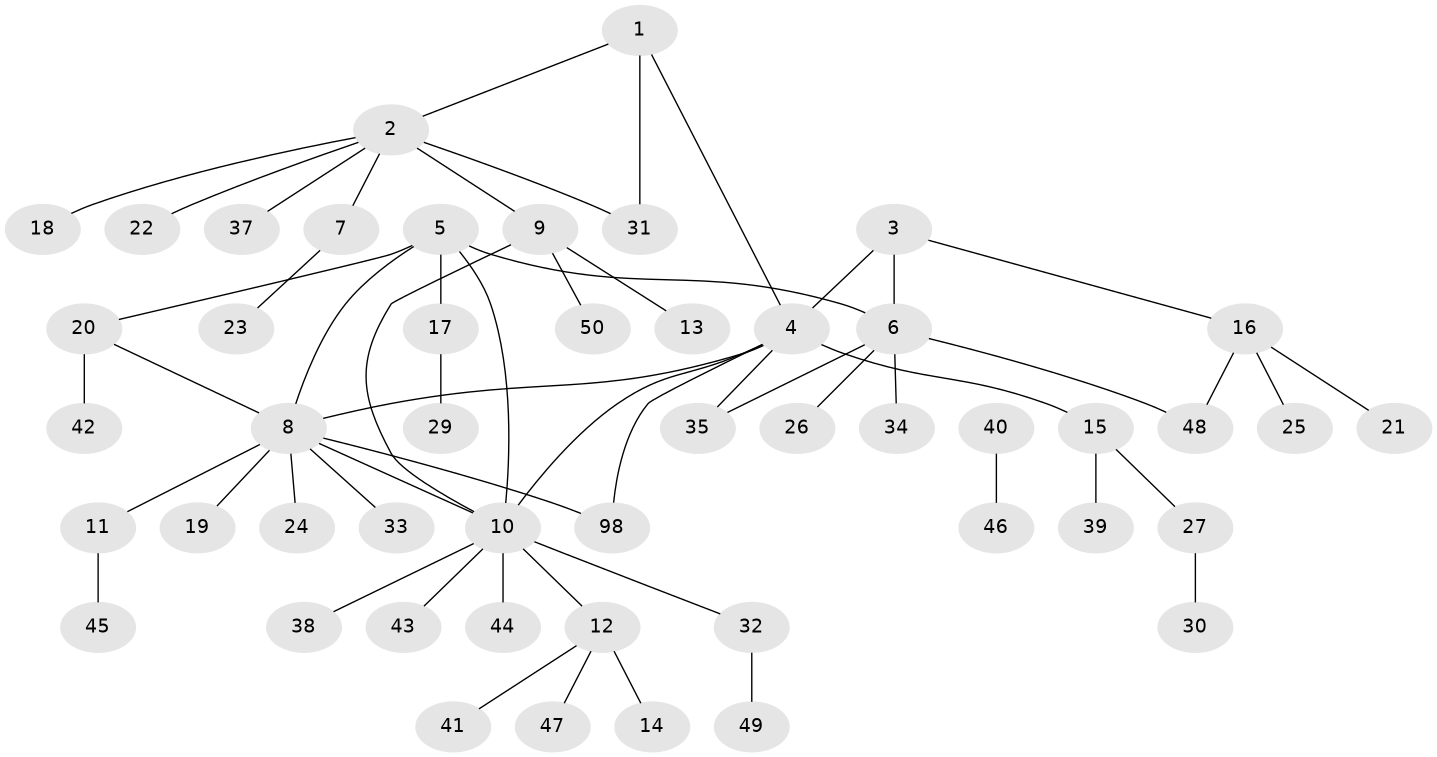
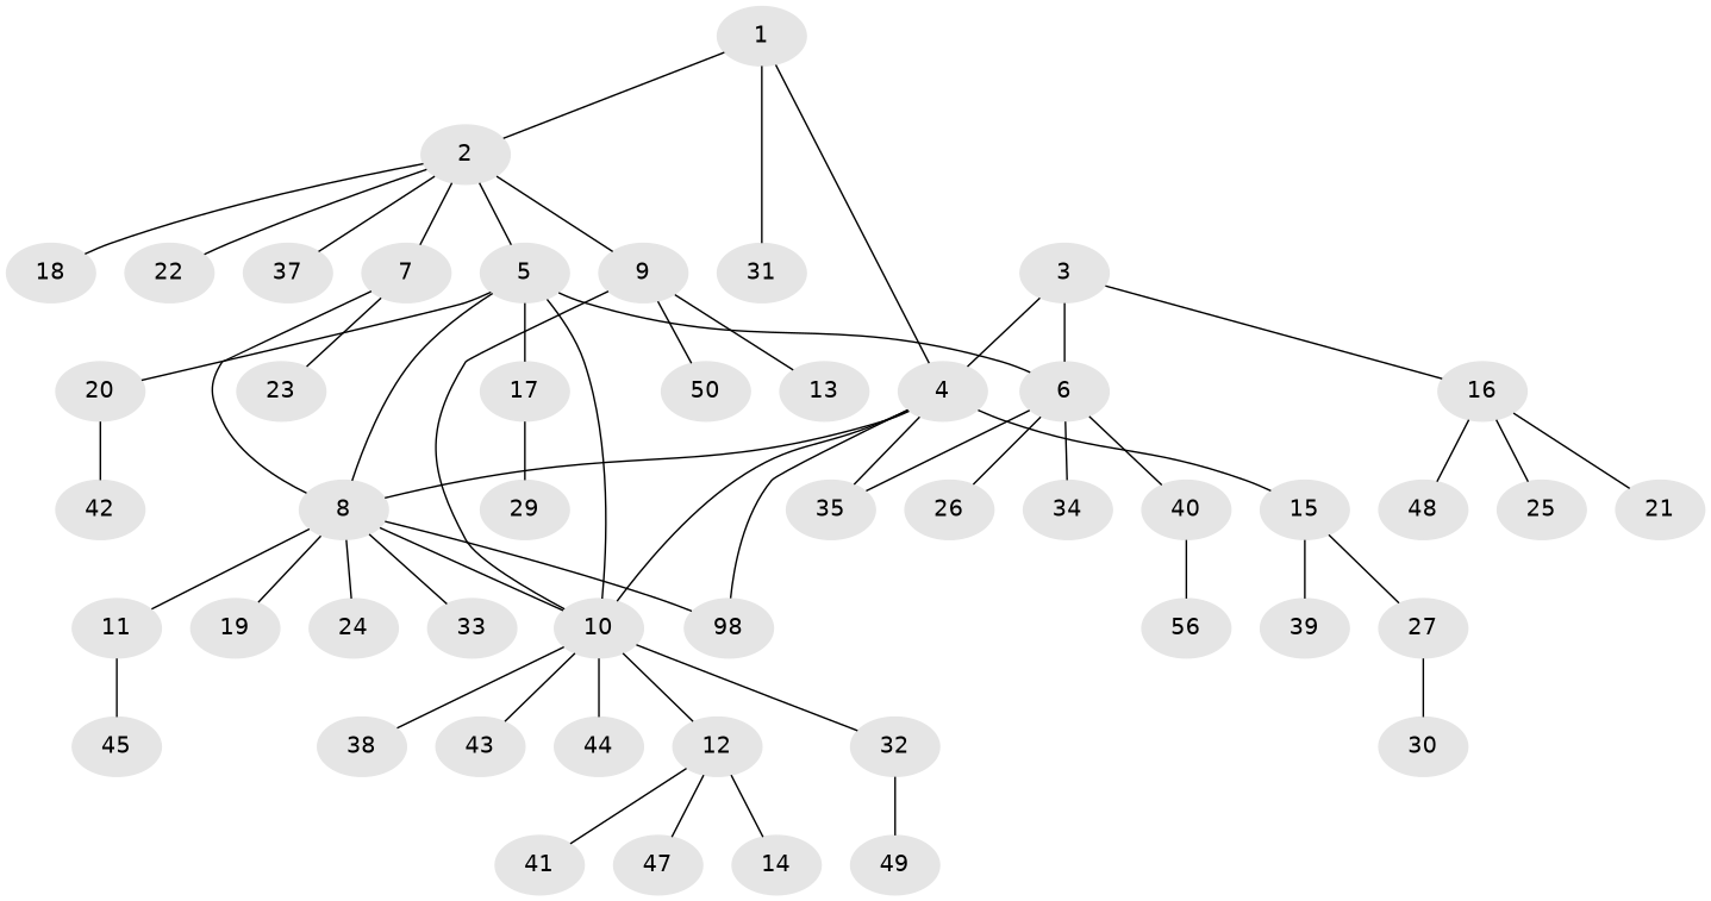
  graph {
    fontname="DejaVu Sans"
    node [color=gray90 fontname="DejaVu Sans" style=filled]
    edge [fontname="DejaVu Sans"]
    1
    2
    4
    31
    5
    7
    9
    18
    22
    37
    8
    10
    15
    n14 [label=98]
    35
    6
    17
    20
    23
    13
    50
    3
    16
    26
    34
    40
    21
    25
    48
    11
    19
    24
    33
    12
    32
    38
    43
    44
    27
    39
    29
    42
-   46
+   46 [label=56]
    45
    14
    41
    47
    49
    30
    1 -- 2
    1 -- 4
    1 -- 31
-   2 -- 31
+   2 -- 5
    2 -- 7
    2 -- 9
    2 -- 18
    2 -- 22
    2 -- 37
    4 -- 8
    4 -- 10
    4 -- 15
    4 -- n14
    4 -- 35
    5 -- 8
    5 -- 10
    5 -- 6
    5 -- 17
    5 -- 20
-   20 -- 8
+   7 -- 8
    7 -- 23
    9 -- 10
    9 -- 13
    9 -- 50
    8 -- 10
    8 -- n14
    8 -- 11
    8 -- 19
    8 -- 24
    8 -- 33
    10 -- 12
    10 -- 32
    10 -- 38
    10 -- 43
    10 -- 44
    15 -- 27
    15 -- 39
    6 -- 35
    6 -- 26
    6 -- 34
-   6 -- 48
+   6 -- 40
    17 -- 29
    20 -- 42
    3 -- 4
    3 -- 6
    3 -- 16
    16 -- 21
    16 -- 25
    16 -- 48
    40 -- 46
    11 -- 45
    12 -- 14
    12 -- 41
    12 -- 47
    32 -- 49
    27 -- 30
  }
